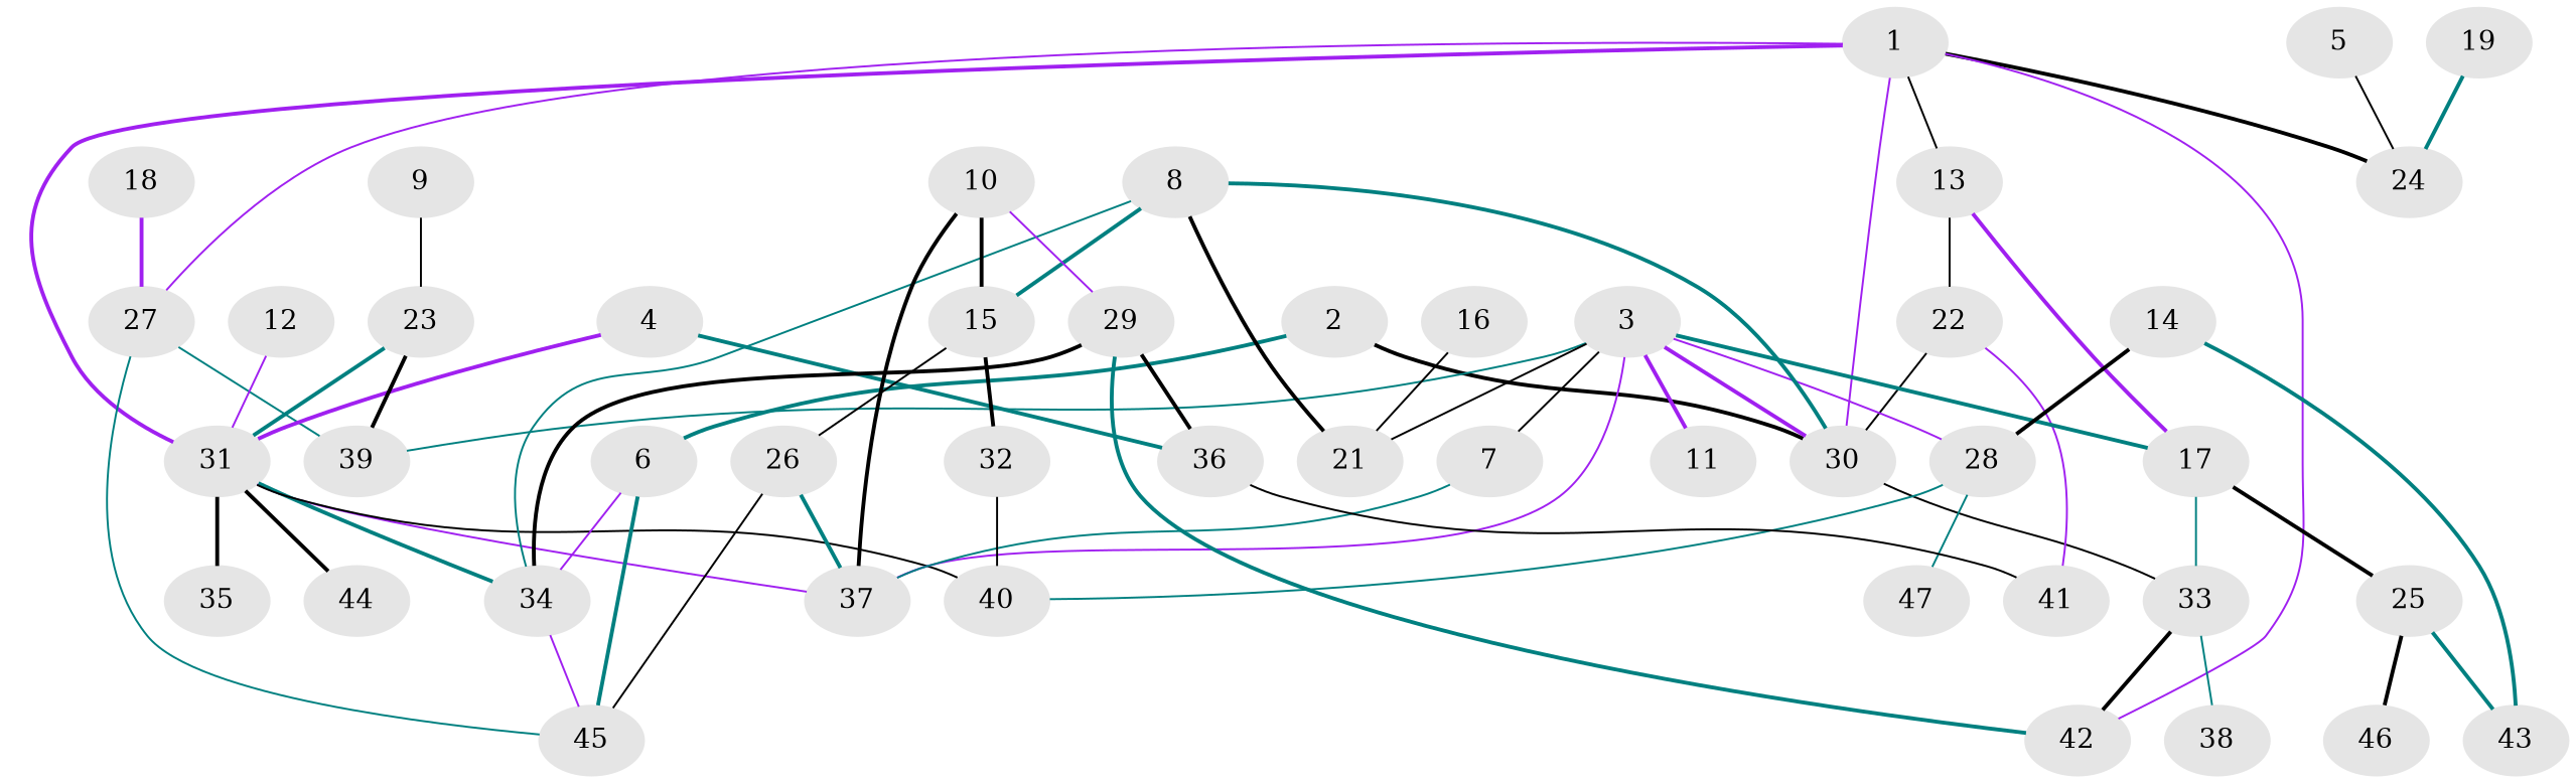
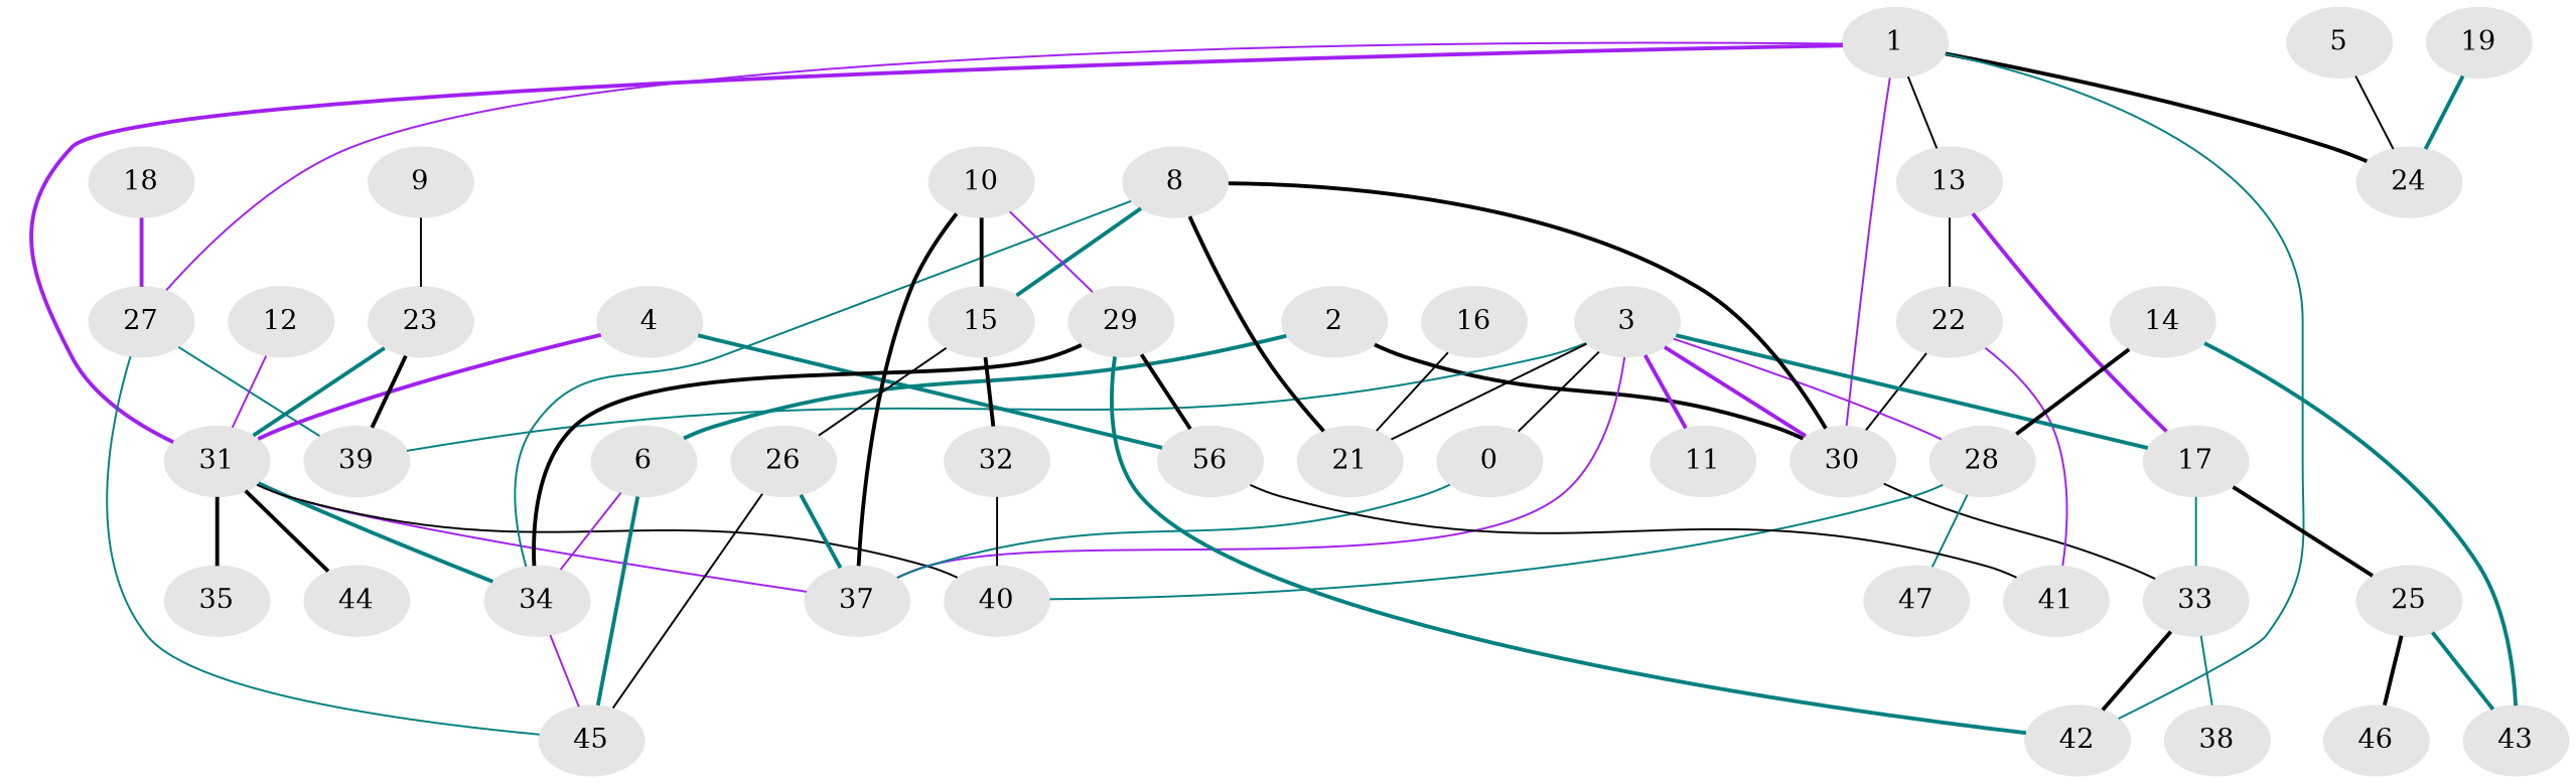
  graph {
    node [color=gray90 style=filled]
    edge [color=black style=solid weight=1.0]
    1
    13
    24
    27
    30
    31
    42
    17
    22
    39
    45
    33
    37
    34
    40
    35
    44
    2
    6
    3
-   7
+   7 [label=0]
    11
    21
    28
    25
    47
    4
-   36
+   36 [label=56]
    41
    5
    8
    15
    26
    32
    9
    23
    10
    29
    12
    14
    43
    16
    46
    38
    18
    19
    1 -- 13
    1 -- 24 [style=bold]
    1 -- 27 [color=purple]
    1 -- 30 [color=purple]
    1 -- 31 [color=purple style=bold]
-   1 -- 42 [color=purple]
+   1 -- 42 [color=teal]
    13 -- 17 [color=purple style=bold]
    13 -- 22
    27 -- 39 [color=teal]
    27 -- 45 [color=teal]
    30 -- 33
    31 -- 37 [color=purple]
    31 -- 34 [color=teal style=bold]
    31 -- 40
    31 -- 35 [style=bold]
    31 -- 44 [style=bold]
    17 -- 33 [color=teal]
    17 -- 25 [style=bold]
    22 -- 30
    22 -- 41 [color=purple]
    33 -- 42 [style=bold]
    33 -- 38 [color=teal]
    34 -- 45 [color=purple]
    2 -- 30 [style=bold]
    2 -- 6 [color=teal style=bold]
    6 -- 45 [color=teal style=bold]
    6 -- 34 [color=purple]
    3 -- 30 [color=purple style=bold]
    3 -- 17 [color=teal style=bold]
    3 -- 39 [color=teal]
    3 -- 37 [color=purple]
    3 -- 7
    3 -- 11 [color=purple style=bold]
    3 -- 21
    3 -- 28 [color=purple]
    7 -- 37 [color=teal]
    28 -- 40 [color=teal]
    28 -- 47 [color=teal]
    25 -- 43 [color=teal style=bold]
    25 -- 46 [style=bold]
    4 -- 31 [color=purple style=bold]
    4 -- 36 [color=teal style=bold]
    36 -- 41
    5 -- 24
-   8 -- 30 [color=teal style=bold]
+   8 -- 30 [style=bold]
    8 -- 34 [color=teal]
    8 -- 21 [style=bold]
    8 -- 15 [color=teal style=bold]
    15 -- 26
    15 -- 32 [style=bold]
    26 -- 45
    26 -- 37 [color=teal style=bold]
    32 -- 40
    9 -- 23
    23 -- 31 [color=teal style=bold]
    23 -- 39 [style=bold]
    10 -- 37 [style=bold]
    10 -- 15 [style=bold]
    10 -- 29 [color=purple]
    29 -- 42 [color=teal style=bold]
    29 -- 34 [style=bold]
    29 -- 36 [style=bold]
    12 -- 31 [color=purple]
    14 -- 28 [style=bold weight=2.0]
    14 -- 43 [color=teal style=bold]
    16 -- 21
    18 -- 27 [color=purple style=bold]
    19 -- 24 [color=teal style=bold]
  }
